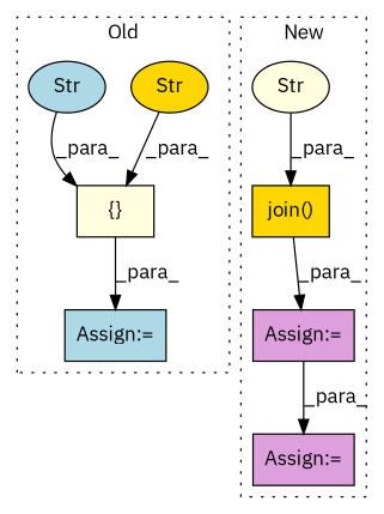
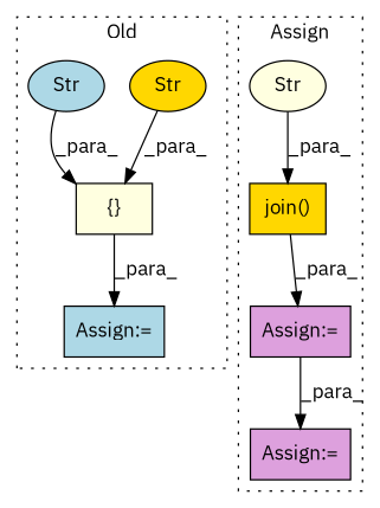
  digraph {
    fontname="IBM Plex Sans"
    node [a=68 l=3 shape=box style=filled fillcolor=lightyellow fontname="IBM Plex Sans"]
    edge [fontname="IBM Plex Sans"]
    n1 [a=59 l="1,0" label="{}" s="608,862"]
    n2 [label="Assign:=" s=1194 fillcolor=lightblue]
    n3 [a=66 l=11 label=Str s=708 shape=ellipse fillcolor=gold]
    n4 [a=66 l=11 label=Str s=636 shape=ellipse fillcolor=lightblue]
    n5 [a=75 l="13,1" label="join()" s="567,610" fillcolor=gold]
    n6 [label="Assign:=" s=1394 fillcolor=plum]
    n7 [a=66 l=20 label=Str s=590 shape=ellipse]
    n8 [label="Assign:=" s=564 fillcolor=plum]
    subgraph cluster_1 {
      label=Old
      style=dotted
      n1
      n2
      n3
      n4
    }
    subgraph cluster_2 {
-     label=New
+     label=Assign
      style=dotted
      n5
      n6
      n7
      n8
    }
    n1 -> n2 [label=_para_]
    n3 -> n1 [label=_para_]
    n4 -> n1 [label=_para_]
    n5 -> n8 [label=_para_]
    n7 -> n5 [label=_para_]
    n8 -> n6 [label=_para_]
  }
